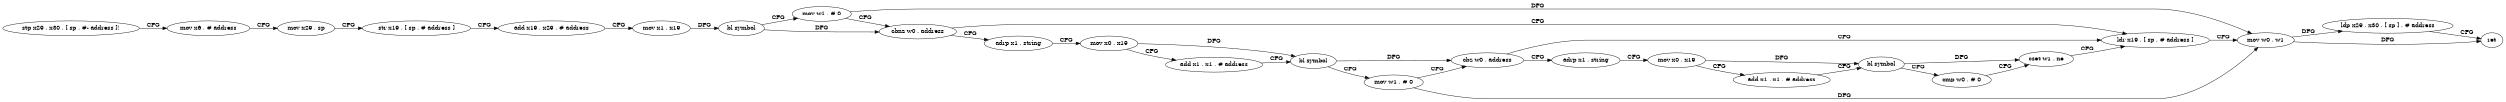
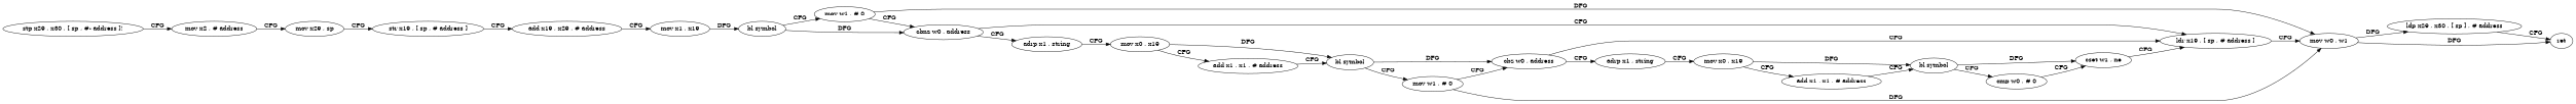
  digraph {
    rankdir=LR
    n1 [label="stp x29 , x30 , [ sp , #- address ]!"]
-   n2 [label="mov x6 , # address"]
+   n2 [label="mov x2 , # address"]
    n3 [label="mov x29 , sp"]
    n4 [label="str x19 , [ sp , # address ]"]
    n5 [label="add x19 , x29 , # address"]
    n6 [label="mov x1 , x19"]
    n7 [label="bl symbol"]
    n8 [label="mov w1 , # 0"]
    n9 [label="cbnz w0 , address"]
    n10 [label="mov w0 , w1"]
    n11 [label="ldr x19 , [ sp , # address ]"]
    n12 [label="adrp x1 , string"]
    n13 [label="ldp x29 , x30 , [ sp ] , # address"]
    n14 [label=ret]
    n15 [label="mov x0 , x19"]
    n16 [label="add x1 , x1 , # address"]
    n17 [label="bl symbol"]
    n18 [label="mov w1 , # 0"]
    n19 [label="cbz w0 , address"]
    n20 [label="adrp x1 , string"]
    n21 [label="mov x0 , x19"]
    n22 [label="add x1 , x1 , # address"]
    n23 [label="bl symbol"]
    n24 [label="cmp w0 , # 0"]
    n25 [label="cset w1 , ne"]
    n1 -> n2 [label=CFG]
    n2 -> n3 [label=CFG]
    n3 -> n4 [label=CFG]
    n4 -> n5 [label=CFG]
    n5 -> n6 [label=CFG]
    n6 -> n7 [label=DFG]
    n7 -> n8 [label=CFG]
    n7 -> n9 [label=DFG]
    n8 -> n9 [label=CFG]
    n8 -> n10 [label=DFG]
    n9 -> n11 [label=CFG]
    n9 -> n12 [label=CFG]
    n10 -> n13 [label=DFG]
    n10 -> n14 [label=DFG]
    n11 -> n10 [label=CFG]
    n12 -> n15 [label=CFG]
    n13 -> n14 [label=CFG]
    n15 -> n16 [label=CFG]
    n15 -> n17 [label=DFG]
    n16 -> n17 [label=CFG]
    n17 -> n18 [label=CFG]
    n17 -> n19 [label=DFG]
    n18 -> n10 [label=DFG]
    n18 -> n19 [label=CFG]
    n19 -> n11 [label=CFG]
    n19 -> n20 [label=CFG]
    n20 -> n21 [label=CFG]
    n21 -> n22 [label=CFG]
    n21 -> n23 [label=DFG]
    n22 -> n23 [label=CFG]
    n23 -> n24 [label=CFG]
    n23 -> n25 [label=DFG]
    n24 -> n25 [label=CFG]
    n25 -> n11 [label=CFG]
  }
